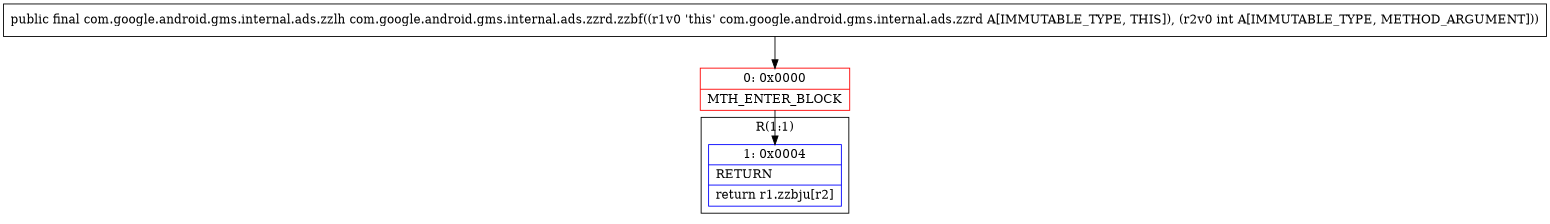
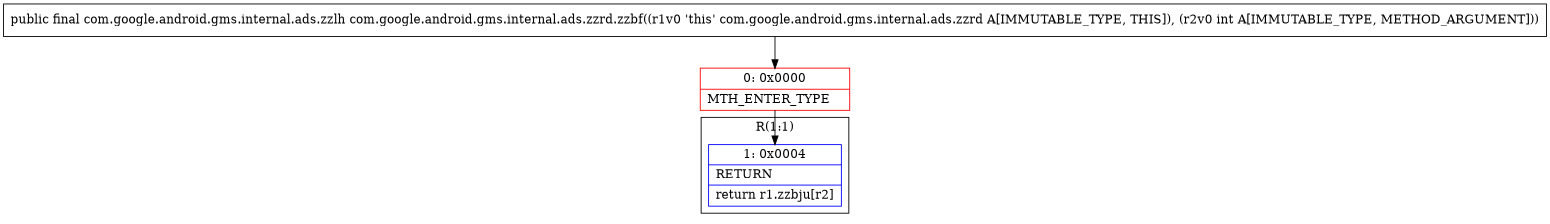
  digraph {
    node [shape=record]
    n1 [color=blue label="{1\:\ 0x0004|RETURN\l|return r1.zzbju[r2]\l}"]
-   n2 [color=red label="{0\:\ 0x0000|MTH_ENTER_BLOCK\l}"]
+   n2 [color=red label="{0\:\ 0x0000|MTH_ENTER_TYPE\l}"]
    n3 [label="{public final com.google.android.gms.internal.ads.zzlh com.google.android.gms.internal.ads.zzrd.zzbf((r1v0 'this' com.google.android.gms.internal.ads.zzrd A[IMMUTABLE_TYPE, THIS]), (r2v0 int A[IMMUTABLE_TYPE, METHOD_ARGUMENT])) }"]
    subgraph cluster_1 {
      label="R(1:1)"
      n1
    }
    n2 -> n1
    n3 -> n2
  }
